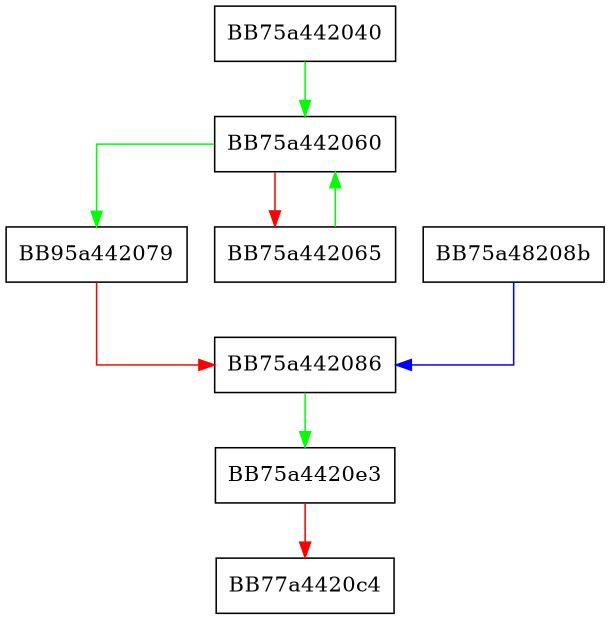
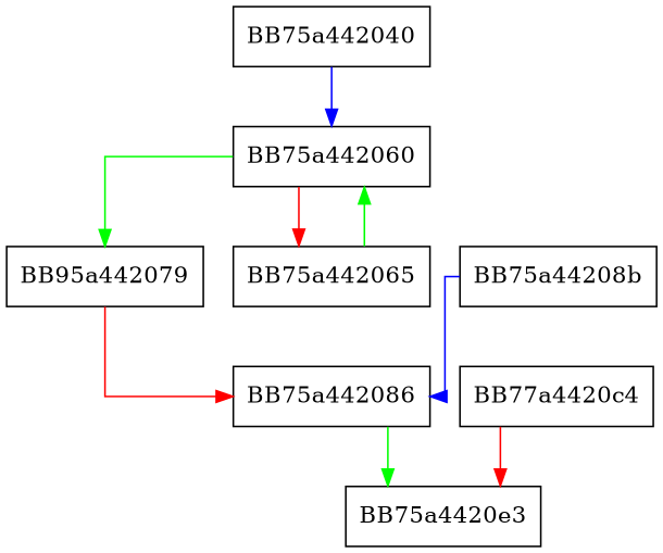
  digraph {
    splines=ortho
    node [shape=box]
    edge [color=green]
    BB75a442040
    BB75a442060
    n3 [label=BB95a442079]
    BB75a442065
    BB75a442086
    BB75a4420e3
    n7 [label=BB77a4420c4]
-   BB75a44208b [label=BB75a48208b]
-   BB75a442040 -> BB75a442060
+   BB75a44208b
+   BB75a442040 -> BB75a442060 [color=blue]
    BB75a442060 -> n3
    BB75a442060 -> BB75a442065 [color=red]
    n3 -> BB75a442086 [color=red]
    BB75a442065 -> BB75a442060
    BB75a442086 -> BB75a4420e3
-   BB75a4420e3 -> n7 [color=red]
+   n7 -> BB75a4420e3 [color=red]
    BB75a44208b -> BB75a442086 [color=blue]
  }
